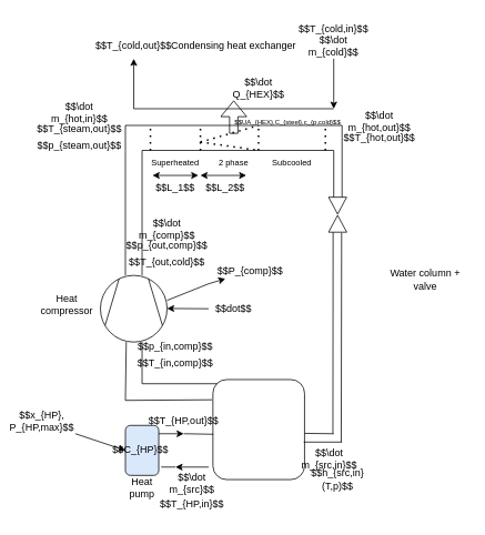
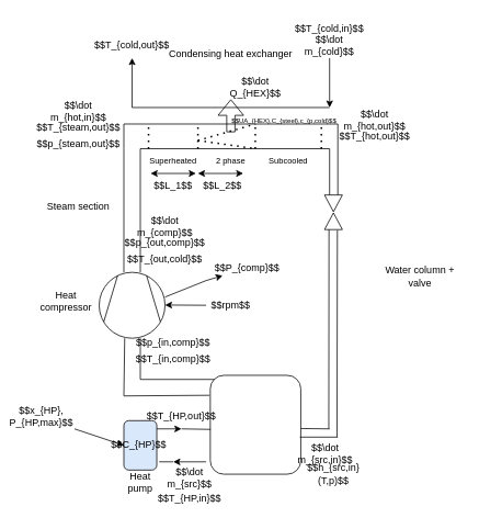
  <mxCell id="0" />
  <mxCell id="1" parent="0" />
  <mxCell id="2" value="" style="shape=mxgraph.pid.compressors_-_iso.compressor,_vacuum_pump;html=1;pointerEvents=1;align=center;verticalLabelPosition=bottom;verticalAlign=top;dashed=0;rotation=-90;" vertex="1" parent="1"><mxGeometry x="120" y="330" width="80" height="80" as="geometry" /></mxCell>
  <mxCell id="3" value="" style="endArrow=none;html=1;rounded=0;" edge="1" parent="1"><mxGeometry width="50" height="50" relative="1" as="geometry"><mxPoint x="150" y="330" as="sourcePoint" /><mxPoint x="150" y="180" as="targetPoint" /></mxGeometry></mxCell>
  <mxCell id="4" value="" style="endArrow=none;html=1;rounded=0;" edge="1" parent="1"><mxGeometry width="50" height="50" relative="1" as="geometry"><mxPoint x="170" y="330" as="sourcePoint" /><mxPoint x="170" y="180" as="targetPoint" /></mxGeometry></mxCell>
  <mxCell id="5" value="" style="endArrow=none;html=1;rounded=0;" edge="1" parent="1"><mxGeometry width="50" height="50" relative="1" as="geometry"><mxPoint x="150" y="180" as="sourcePoint" /><mxPoint x="150" y="150" as="targetPoint" /></mxGeometry></mxCell>
  <mxCell id="6" value="" style="endArrow=none;html=1;rounded=0;" edge="1" parent="1"><mxGeometry width="50" height="50" relative="1" as="geometry"><mxPoint x="170" y="180" as="sourcePoint" /><mxPoint x="400" y="180" as="targetPoint" /></mxGeometry></mxCell>
  <mxCell id="7" value="" style="endArrow=none;html=1;rounded=0;" edge="1" parent="1"><mxGeometry width="50" height="50" relative="1" as="geometry"><mxPoint x="150" y="150" as="sourcePoint" /><mxPoint x="410" y="150" as="targetPoint" /></mxGeometry></mxCell>
  <mxCell id="8" value="" style="endArrow=none;html=1;rounded=0;" edge="1" parent="1"><mxGeometry width="50" height="50" relative="1" as="geometry"><mxPoint x="410" y="240" as="sourcePoint" /><mxPoint x="410" y="150" as="targetPoint" /></mxGeometry></mxCell>
  <mxCell id="9" value="" style="endArrow=none;html=1;rounded=0;" edge="1" parent="1"><mxGeometry width="50" height="50" relative="1" as="geometry"><mxPoint x="400" y="240" as="sourcePoint" /><mxPoint x="400" y="180" as="targetPoint" /></mxGeometry></mxCell>
  <mxCell id="10" value="" style="triangle;whiteSpace=wrap;html=1;rotation=90;" vertex="1" parent="1"><mxGeometry x="394.52" y="235.48" width="20.32" height="21.67" as="geometry" /></mxCell>
  <mxCell id="11" value="" style="triangle;whiteSpace=wrap;html=1;rotation=-90;" vertex="1" parent="1"><mxGeometry x="394.52" y="257.15" width="20.32" height="21.67" as="geometry" /></mxCell>
  <mxCell id="12" value="" style="endArrow=none;html=1;rounded=0;" edge="1" parent="1"><mxGeometry width="50" height="50" relative="1" as="geometry"><mxPoint x="409" y="530" as="sourcePoint" /><mxPoint x="409.44" y="278.82" as="targetPoint" /></mxGeometry></mxCell>
  <mxCell id="13" value="" style="endArrow=none;html=1;rounded=0;entryX=0;entryY=0.25;entryDx=0;entryDy=0;" edge="1" parent="1" target="11"><mxGeometry width="50" height="50" relative="1" as="geometry"><mxPoint x="399" y="520" as="sourcePoint" /><mxPoint x="399.44" y="308.82" as="targetPoint" /></mxGeometry></mxCell>
  <mxCell id="14" value="" style="rounded=1;whiteSpace=wrap;html=1;rotation=-90;" vertex="1" parent="1"><mxGeometry x="250" y="460" width="120" height="110" as="geometry" /></mxCell>
  <mxCell id="15" value="" style="endArrow=none;html=1;rounded=0;" edge="1" parent="1"><mxGeometry width="50" height="50" relative="1" as="geometry"><mxPoint x="364" y="530" as="sourcePoint" /><mxPoint x="410" y="530" as="targetPoint" /></mxGeometry></mxCell>
  <mxCell id="16" value="" style="endArrow=none;html=1;rounded=0;exitX=0.462;exitY=1.002;exitDx=0;exitDy=0;exitPerimeter=0;" edge="1" parent="1" source="14"><mxGeometry width="50" height="50" relative="1" as="geometry"><mxPoint x="370" y="520" as="sourcePoint" /><mxPoint x="400" y="520" as="targetPoint" /></mxGeometry></mxCell>
  <mxCell id="17" value="" style="endArrow=none;html=1;rounded=0;" edge="1" parent="1"><mxGeometry width="50" height="50" relative="1" as="geometry"><mxPoint x="170" y="460" as="sourcePoint" /><mxPoint x="260" y="460" as="targetPoint" /></mxGeometry></mxCell>
  <mxCell id="18" value="" style="endArrow=none;html=1;rounded=0;entryX=0.798;entryY=-0.009;entryDx=0;entryDy=0;entryPerimeter=0;" edge="1" parent="1" target="14"><mxGeometry width="50" height="50" relative="1" as="geometry"><mxPoint x="150" y="480" as="sourcePoint" /><mxPoint x="250" y="480" as="targetPoint" /></mxGeometry></mxCell>
  <mxCell id="19" value="" style="endArrow=none;html=1;rounded=0;" edge="1" parent="1"><mxGeometry width="50" height="50" relative="1" as="geometry"><mxPoint x="150" y="480" as="sourcePoint" /><mxPoint x="151" y="410" as="targetPoint" /></mxGeometry></mxCell>
  <mxCell id="20" value="" style="endArrow=none;html=1;rounded=0;" edge="1" parent="1"><mxGeometry width="50" height="50" relative="1" as="geometry"><mxPoint x="170" y="460" as="sourcePoint" /><mxPoint x="170" y="410" as="targetPoint" /></mxGeometry></mxCell>
  <mxCell id="21" value="Heat compressor" style="text;html=1;align=center;verticalAlign=middle;whiteSpace=wrap;rounded=0;" vertex="1" parent="1"><mxGeometry x="50" y="350" width="60" height="30" as="geometry" /></mxCell>
- <mxCell id="22" value="Condensing heat exchanger" style="text;html=1;align=center;verticalAlign=middle;whiteSpace=wrap;rounded=0;" vertex="1" parent="1"><mxGeometry x="200" y="40" width="160" height="30" as="geometry" /></mxCell>
+ <mxCell id="22" value="Condensing heat exchanger" style="text;html=1;align=center;verticalAlign=middle;whiteSpace=wrap;rounded=0;" vertex="1" parent="1"><mxGeometry x="200" y="50" width="160" height="30" as="geometry" /></mxCell>
  <mxCell id="23" value="" style="endArrow=none;dashed=1;html=1;dashPattern=1 3;strokeWidth=2;rounded=0;" edge="1" parent="1"><mxGeometry width="50" height="50" relative="1" as="geometry"><mxPoint x="240" y="170" as="sourcePoint" /><mxPoint x="310" y="150" as="targetPoint" /></mxGeometry></mxCell>
  <mxCell id="24" value="" style="endArrow=none;dashed=1;html=1;dashPattern=1 3;strokeWidth=2;rounded=0;" edge="1" parent="1"><mxGeometry width="50" height="50" relative="1" as="geometry"><mxPoint x="240" y="170" as="sourcePoint" /><mxPoint x="310" y="180" as="targetPoint" /></mxGeometry></mxCell>
  <mxCell id="25" value="" style="endArrow=none;dashed=1;html=1;dashPattern=1 3;strokeWidth=2;rounded=0;" edge="1" parent="1"><mxGeometry width="50" height="50" relative="1" as="geometry"><mxPoint x="180" y="180" as="sourcePoint" /><mxPoint x="180" y="150" as="targetPoint" /></mxGeometry></mxCell>
  <mxCell id="26" value="" style="endArrow=none;dashed=1;html=1;dashPattern=1 3;strokeWidth=2;rounded=0;" edge="1" parent="1"><mxGeometry width="50" height="50" relative="1" as="geometry"><mxPoint x="240" y="180" as="sourcePoint" /><mxPoint x="240" y="150" as="targetPoint" /></mxGeometry></mxCell>
  <mxCell id="27" value="" style="endArrow=none;dashed=1;html=1;dashPattern=1 3;strokeWidth=2;rounded=0;" edge="1" parent="1"><mxGeometry width="50" height="50" relative="1" as="geometry"><mxPoint x="390" y="180" as="sourcePoint" /><mxPoint x="390" y="150" as="targetPoint" /></mxGeometry></mxCell>
  <mxCell id="28" value="" style="endArrow=none;dashed=1;html=1;dashPattern=1 3;strokeWidth=2;rounded=0;" edge="1" parent="1"><mxGeometry width="50" height="50" relative="1" as="geometry"><mxPoint x="309.71" y="180" as="sourcePoint" /><mxPoint x="309.71" y="150" as="targetPoint" /></mxGeometry></mxCell>
  <mxCell id="29" value="&lt;font style=&quot;font-size: 10px;&quot;&gt;Superheated&lt;/font&gt;" style="text;html=1;align=center;verticalAlign=middle;whiteSpace=wrap;rounded=0;" vertex="1" parent="1"><mxGeometry x="180" y="180" width="60" height="30" as="geometry" /></mxCell>
  <mxCell id="30" value="&lt;font style=&quot;font-size: 10px;&quot;&gt;2 phase&lt;/font&gt;" style="text;html=1;align=center;verticalAlign=middle;whiteSpace=wrap;rounded=0;" vertex="1" parent="1"><mxGeometry x="250" y="180" width="60" height="30" as="geometry" /></mxCell>
  <mxCell id="31" value="&lt;font style=&quot;font-size: 10px;&quot;&gt;Subcooled&lt;/font&gt;" style="text;html=1;align=center;verticalAlign=middle;whiteSpace=wrap;rounded=0;" vertex="1" parent="1"><mxGeometry x="320" y="180" width="60" height="30" as="geometry" /></mxCell>
  <mxCell id="32" value="$$C_{HP}$$&amp;nbsp;" style="rounded=1;whiteSpace=wrap;html=1;fillColor=#dae8fc;" vertex="1" parent="1"><mxGeometry x="150" y="510" width="40" height="60" as="geometry" /></mxCell>
  <mxCell id="33" value="Heat pump" style="text;html=1;align=center;verticalAlign=middle;whiteSpace=wrap;rounded=0;" vertex="1" parent="1"><mxGeometry x="140" y="570" width="60" height="30" as="geometry" /></mxCell>
  <mxCell id="34" value="" style="endArrow=none;html=1;rounded=0;exitX=1.073;exitY=0.833;exitDx=0;exitDy=0;exitPerimeter=0;" edge="1" parent="1" source="32"><mxGeometry width="50" height="50" relative="1" as="geometry"><mxPoint x="160" y="610" as="sourcePoint" /><mxPoint x="210" y="560" as="targetPoint" /></mxGeometry></mxCell>
  <mxCell id="35" value="$$\dot m_{comp}$$" style="text;html=1;align=center;verticalAlign=middle;whiteSpace=wrap;rounded=0;" vertex="1" parent="1"><mxGeometry x="170" y="260" width="60" height="30" as="geometry" /></mxCell>
  <mxCell id="36" value="" style="endArrow=classic;html=1;rounded=0;" edge="1" parent="1" target="37"><mxGeometry width="50" height="50" relative="1" as="geometry"><mxPoint x="200" y="360" as="sourcePoint" /><mxPoint x="250" y="320" as="targetPoint" /><Array as="points"><mxPoint x="250" y="340" /></Array></mxGeometry></mxCell>
  <mxCell id="37" value="$$P_{comp}$$" style="text;html=1;align=center;verticalAlign=middle;whiteSpace=wrap;rounded=0;" vertex="1" parent="1"><mxGeometry x="270" y="310" width="60" height="30" as="geometry" /></mxCell>
  <mxCell id="38" value="" style="endArrow=classic;html=1;rounded=0;" edge="1" parent="1"><mxGeometry width="50" height="50" relative="1" as="geometry"><mxPoint x="250" y="370" as="sourcePoint" /><mxPoint x="200" y="369.68" as="targetPoint" /></mxGeometry></mxCell>
- <mxCell id="39" value="$$dot$$" style="text;html=1;align=center;verticalAlign=middle;whiteSpace=wrap;rounded=0;" vertex="1" parent="1"><mxGeometry x="230" y="355" width="100" height="30" as="geometry" /></mxCell>
+ <mxCell id="39" value="$$rpm$$" style="text;html=1;align=center;verticalAlign=middle;whiteSpace=wrap;rounded=0;" vertex="1" parent="1"><mxGeometry x="230" y="355" width="100" height="30" as="geometry" /></mxCell>
  <mxCell id="40" value="$$p_{out,comp}$$" style="text;html=1;align=center;verticalAlign=middle;whiteSpace=wrap;rounded=0;" vertex="1" parent="1"><mxGeometry x="170" y="280" width="60" height="30" as="geometry" /></mxCell>
  <mxCell id="41" value="$$p_{in,comp}$$" style="text;html=1;align=center;verticalAlign=middle;whiteSpace=wrap;rounded=0;" vertex="1" parent="1"><mxGeometry x="180" y="400" width="60" height="30" as="geometry" /></mxCell>
  <mxCell id="42" value="$$T_{in,comp}$$" style="text;html=1;align=center;verticalAlign=middle;whiteSpace=wrap;rounded=0;" vertex="1" parent="1"><mxGeometry x="180" y="420" width="60" height="30" as="geometry" /></mxCell>
  <mxCell id="43" value="$$T_{out,cold}$$" style="text;html=1;align=center;verticalAlign=middle;whiteSpace=wrap;rounded=0;" vertex="1" parent="1"><mxGeometry x="170" y="300" width="60" height="30" as="geometry" /></mxCell>
  <mxCell id="44" value="$$T_{HP,out}$$" style="text;html=1;align=center;verticalAlign=middle;whiteSpace=wrap;rounded=0;" vertex="1" parent="1"><mxGeometry x="190" y="490" width="60" height="30" as="geometry" /></mxCell>
  <mxCell id="45" value="" style="endArrow=classic;html=1;rounded=0;" edge="1" parent="1"><mxGeometry width="50" height="50" relative="1" as="geometry"><mxPoint x="250" y="560" as="sourcePoint" /><mxPoint x="210" y="560" as="targetPoint" /></mxGeometry></mxCell>
  <mxCell id="46" value="" style="endArrow=classic;html=1;rounded=0;" edge="1" parent="1"><mxGeometry width="50" height="50" relative="1" as="geometry"><mxPoint x="90" y="520" as="sourcePoint" /><mxPoint x="150" y="540" as="targetPoint" /></mxGeometry></mxCell>
  <mxCell id="47" value="$$x_{HP}, P_{HP,max}$$" style="text;html=1;align=center;verticalAlign=middle;whiteSpace=wrap;rounded=0;" vertex="1" parent="1"><mxGeometry x="20" y="490" width="60" height="30" as="geometry" /></mxCell>
  <mxCell id="48" value="$$\dot m_{src,in}$$" style="text;html=1;align=center;verticalAlign=middle;whiteSpace=wrap;rounded=0;" vertex="1" parent="1"><mxGeometry x="365" y="535" width="60" height="30" as="geometry" /></mxCell>
  <mxCell id="49" value="" style="endArrow=classic;html=1;rounded=0;" edge="1" parent="1"><mxGeometry width="50" height="50" relative="1" as="geometry"><mxPoint x="190" y="520" as="sourcePoint" /><mxPoint x="220" y="520" as="targetPoint" /></mxGeometry></mxCell>
  <mxCell id="50" value="" style="endArrow=none;html=1;rounded=0;entryX=0.453;entryY=0.004;entryDx=0;entryDy=0;entryPerimeter=0;" edge="1" parent="1" target="14"><mxGeometry width="50" height="50" relative="1" as="geometry"><mxPoint x="220" y="520" as="sourcePoint" /><mxPoint x="250" y="520" as="targetPoint" /></mxGeometry></mxCell>
  <mxCell id="51" value="$$T_{HP,in}$$" style="text;html=1;align=center;verticalAlign=middle;whiteSpace=wrap;rounded=0;" vertex="1" parent="1"><mxGeometry x="200" y="590" width="60" height="30" as="geometry" /></mxCell>
  <mxCell id="52" value="$$\dot m_{src}$$" style="text;html=1;align=center;verticalAlign=middle;whiteSpace=wrap;rounded=0;" vertex="1" parent="1"><mxGeometry x="200" y="565" width="60" height="30" as="geometry" /></mxCell>
  <mxCell id="53" value="$$h_{src,in}(T,p)$$" style="text;html=1;align=center;verticalAlign=middle;whiteSpace=wrap;rounded=0;" vertex="1" parent="1"><mxGeometry x="374.68" y="560" width="60" height="30" as="geometry" /></mxCell>
+ <mxCell id="54" value="Steam section" style="text;html=1;align=center;verticalAlign=middle;whiteSpace=wrap;rounded=0;" vertex="1" parent="1"><mxGeometry x="50" y="235.48" width="90" height="30" as="geometry" /></mxCell>
  <mxCell id="55" value="Water column + valve" style="text;html=1;align=center;verticalAlign=middle;whiteSpace=wrap;rounded=0;" vertex="1" parent="1"><mxGeometry x="460" y="320" width="100" height="30" as="geometry" /></mxCell>
  <mxCell id="56" value="$$T_{steam,out}$$" style="text;html=1;align=center;verticalAlign=middle;whiteSpace=wrap;rounded=0;" vertex="1" parent="1"><mxGeometry x="65" y="140" width="60" height="30" as="geometry" /></mxCell>
  <mxCell id="57" value="$$p_{steam,out}$$" style="text;html=1;align=center;verticalAlign=middle;whiteSpace=wrap;rounded=0;" vertex="1" parent="1"><mxGeometry x="65" y="160" width="60" height="30" as="geometry" /></mxCell>
  <mxCell id="58" value="$$\dot m_{hot,in}$$" style="text;html=1;align=center;verticalAlign=middle;whiteSpace=wrap;rounded=0;" vertex="1" parent="1"><mxGeometry x="65" y="120" width="60" height="30" as="geometry" /></mxCell>
  <mxCell id="59" value="$$T_{hot,out}$$" style="text;html=1;align=center;verticalAlign=middle;whiteSpace=wrap;rounded=0;" vertex="1" parent="1"><mxGeometry x="425" y="150" width="60" height="30" as="geometry" /></mxCell>
  <mxCell id="60" value="$$\dot m_{hot,out}$$" style="text;html=1;align=center;verticalAlign=middle;whiteSpace=wrap;rounded=0;" vertex="1" parent="1"><mxGeometry x="425" y="130" width="60" height="30" as="geometry" /></mxCell>
  <mxCell id="61" value="" style="endArrow=none;html=1;rounded=0;" edge="1" parent="1"><mxGeometry width="50" height="50" relative="1" as="geometry"><mxPoint x="160" y="130" as="sourcePoint" /><mxPoint x="400" y="130" as="targetPoint" /></mxGeometry></mxCell>
  <mxCell id="62" value="" style="endArrow=classic;html=1;rounded=0;" edge="1" parent="1"><mxGeometry width="50" height="50" relative="1" as="geometry"><mxPoint x="160" y="130" as="sourcePoint" /><mxPoint x="160" y="70" as="targetPoint" /></mxGeometry></mxCell>
  <mxCell id="63" value="" style="endArrow=classic;html=1;rounded=0;" edge="1" parent="1"><mxGeometry width="50" height="50" relative="1" as="geometry"><mxPoint x="400" y="70" as="sourcePoint" /><mxPoint x="400" y="130" as="targetPoint" /></mxGeometry></mxCell>
  <mxCell id="64" value="$$\dot m_{cold}$$" style="text;html=1;align=center;verticalAlign=middle;whiteSpace=wrap;rounded=0;" vertex="1" parent="1"><mxGeometry x="370" y="40" width="60" height="30" as="geometry" /></mxCell>
  <mxCell id="65" value="$$T_{cold,out}$$" style="text;html=1;align=center;verticalAlign=middle;whiteSpace=wrap;rounded=0;" vertex="1" parent="1"><mxGeometry x="130" y="40" width="60" height="30" as="geometry" /></mxCell>
  <mxCell id="66" value="$$T_{cold,in}$$" style="text;html=1;align=center;verticalAlign=middle;whiteSpace=wrap;rounded=0;" vertex="1" parent="1"><mxGeometry x="370" y="20" width="60" height="30" as="geometry" /></mxCell>
  <mxCell id="67" value="" style="endArrow=classic;startArrow=classic;html=1;rounded=0;" edge="1" parent="1"><mxGeometry width="50" height="50" relative="1" as="geometry"><mxPoint x="182.5" y="210" as="sourcePoint" /><mxPoint x="237.5" y="210" as="targetPoint" /></mxGeometry></mxCell>
  <mxCell id="68" value="" style="endArrow=classic;startArrow=classic;html=1;rounded=0;" edge="1" parent="1"><mxGeometry width="50" height="50" relative="1" as="geometry"><mxPoint x="240" y="210" as="sourcePoint" /><mxPoint x="295" y="210" as="targetPoint" /></mxGeometry></mxCell>
  <mxCell id="69" value="$$L_1$$" style="text;html=1;align=center;verticalAlign=middle;whiteSpace=wrap;rounded=0;" vertex="1" parent="1"><mxGeometry x="180" y="210" width="60" height="30" as="geometry" /></mxCell>
  <mxCell id="70" value="$$L_2$$" style="text;html=1;align=center;verticalAlign=middle;whiteSpace=wrap;rounded=0;" vertex="1" parent="1"><mxGeometry x="240" y="210" width="60" height="30" as="geometry" /></mxCell>
  <mxCell id="71" value="" style="shape=flexArrow;endArrow=classic;html=1;rounded=0;" edge="1" parent="1"><mxGeometry width="50" height="50" relative="1" as="geometry"><mxPoint x="280" y="160" as="sourcePoint" /><mxPoint x="280" y="120" as="targetPoint" /></mxGeometry></mxCell>
  <mxCell id="72" value="$$\dot Q_{HEX}$$" style="text;html=1;align=center;verticalAlign=middle;whiteSpace=wrap;rounded=0;" vertex="1" parent="1"><mxGeometry x="280" y="90" width="60" height="30" as="geometry" /></mxCell>
  <mxCell id="73" value="&lt;font style=&quot;font-size: 8px;&quot;&gt;$$UA_{HEX},C_{steel},c_{p,cold}$$&lt;/font&gt;" style="text;html=1;align=center;verticalAlign=middle;whiteSpace=wrap;rounded=0;" vertex="1" parent="1"><mxGeometry x="314.68" y="130" width="60" height="30" as="geometry" /></mxCell>
